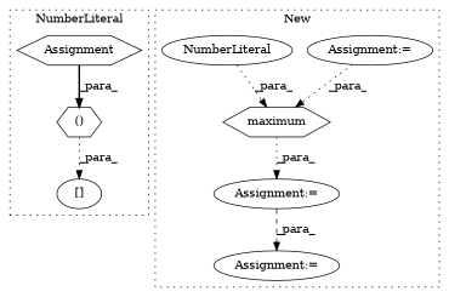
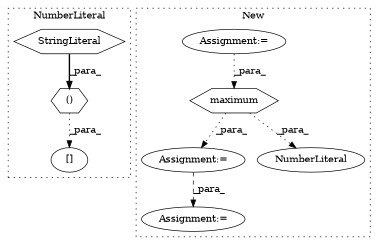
  digraph {
    fontname="DejaVu Serif"
    node [a=7 fontname="DejaVu Serif" l=1 shape=ellipse]
    edge [fontname="DejaVu Serif" style=dotted]
    n1 [a=2 l="30,2" label="[]" s="6217,6312"]
    n2 [a=106 l=65 label="()" s=6247 shape=hexagon]
-   n3 [a=45 l=16 label=Assignment s=6296 shape=hexagon]
+   n3 [a=45 l=16 label=StringLiteral s=6296 shape=hexagon]
    n4 [a=32 l="8,1" label=maximum s="5795,5832" shape=hexagon]
    n5 [l=2 label="Assignment:=" s=5787]
    n6 [label="Assignment:=" s=5766]
    n7 [label="Assignment:=" s=6216]
    n8 [a=34 l=6 label=NumberLiteral s=5826]
    subgraph cluster_1 {
      label=NumberLiteral
      style=dotted
      n1
      n2
      n3
    }
    subgraph cluster_2 {
      label=New
      style=dotted
      n4
      n5
      n6
      n7
      n8
    }
    n2 -> n1 [label=_para_]
    n3 -> n2 [label=_para_ style=bold]
    n4 -> n5 [label=_para_]
    n5 -> n7 [label=_para_ style=dashed]
    n6 -> n4 [label=_para_]
-   n8 -> n4 [label=_para_]
+   n4 -> n8 [label=_para_]
  }
